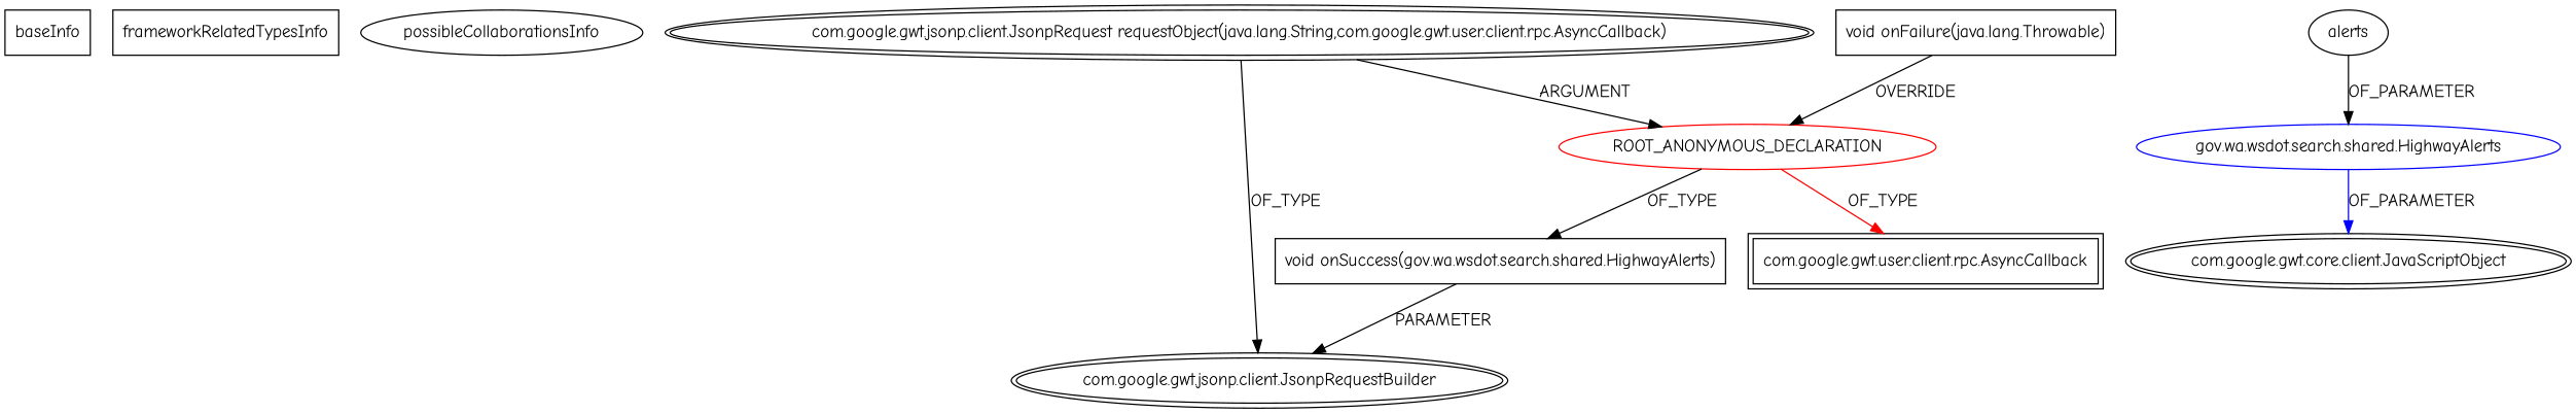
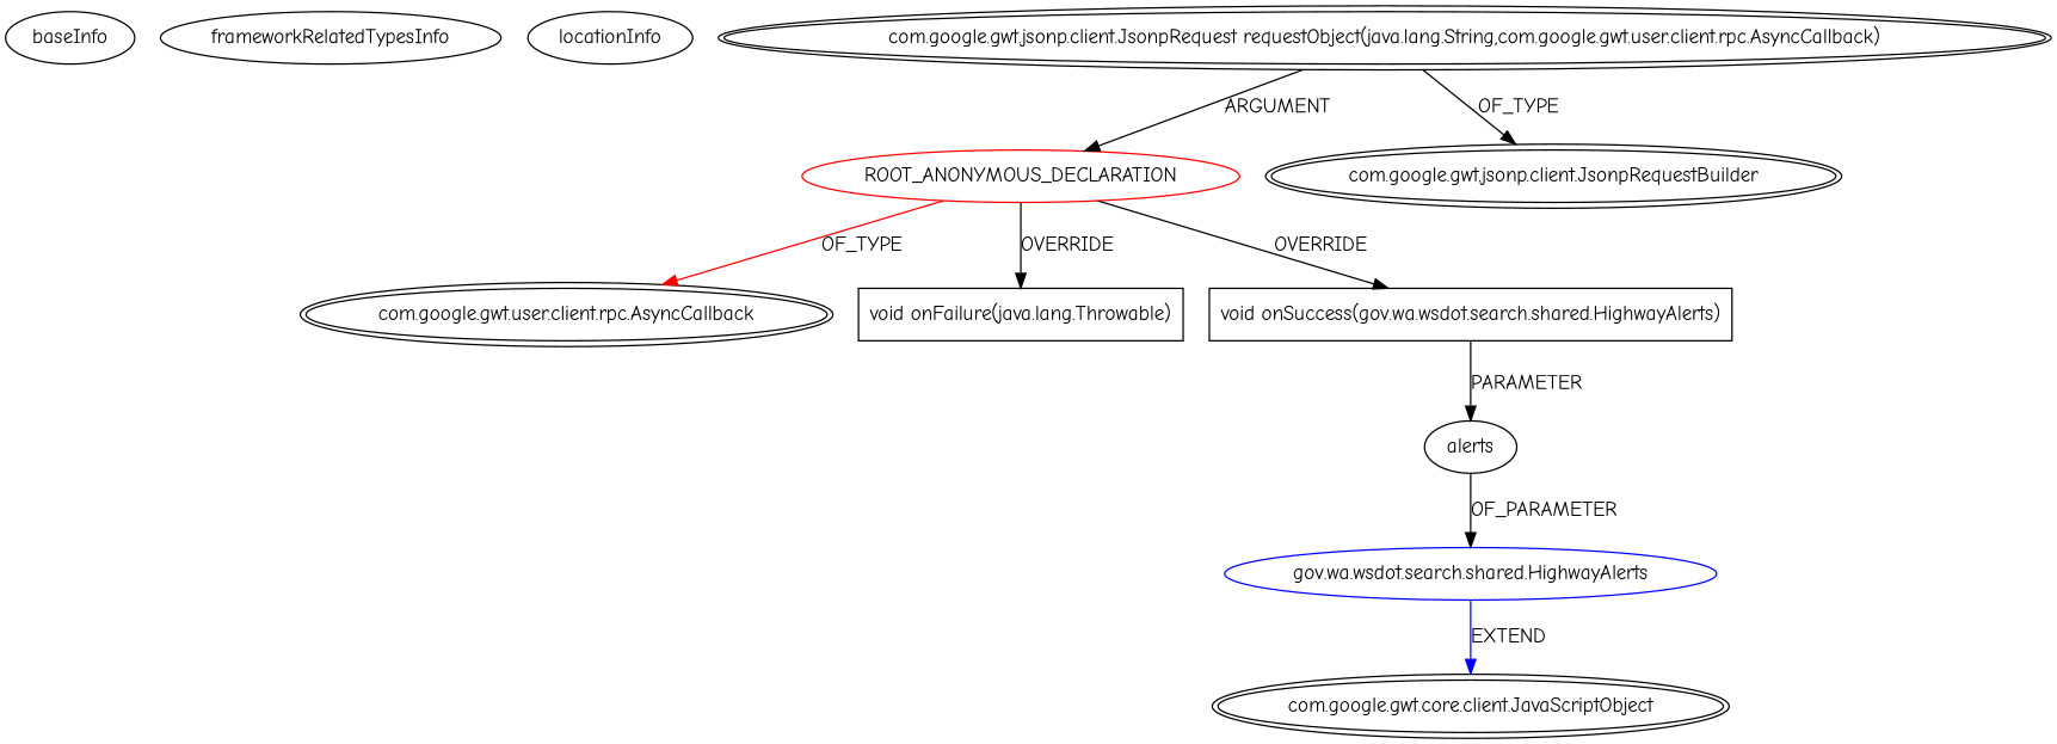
  digraph {
    fontname="Comic Neue"
    node [fontname="Comic Neue" isFrameworkType=false]
    edge [fontname="Comic Neue"]
-   baseInfo [category=extension_graph graphId=458 isAnonymous=true possibleRelation=true shape=box isFrameworkType=""]
-   frameworkRelatedTypesInfo [0="com.google.gwt.user.client.rpc.AsyncCallback" shape=box isFrameworkType=""]
-   possibleCollaborationsInfo [0="458~OVERRIDING_METHOD_DECLARATION-PARAMETER_DECLARATION-~com.google.gwt.user.client.rpc.AsyncCallback ~com.google.gwt.core.client.JavaScriptObject ~true~false" isFrameworkType=""]
+   baseInfo [category=extension_graph graphId=458 isAnonymous=true possibleRelation=true isFrameworkType=""]
+   frameworkRelatedTypesInfo [0="com.google.gwt.user.client.rpc.AsyncCallback" isFrameworkType=""]
+   locationInfo [contextSignature="void getHighwayAlertsData(java.lang.String,java.lang.String)" filePath="/WSDOT-WSDOT-Search-GWT/WSDOT-Search-GWT-master/src/gov/wa/wsdot/search/client/SearchWidget.java" graphId=458 projectName="WSDOT-WSDOT-Search-GWT" isFrameworkType=""]
    n5 [color=red label=ROOT_ANONYMOUS_DECLARATION vertexType=ROOT_ANONYMOUS_DECLARATION]
-   n6 [isFrameworkType=true label="com.google.gwt.user.client.rpc.AsyncCallback" peripheries=2 vertexType=FRAMEWORK_INTERFACE_TYPE shape=box]
+   n6 [isFrameworkType=true label="com.google.gwt.user.client.rpc.AsyncCallback" peripheries=2 vertexType=FRAMEWORK_INTERFACE_TYPE]
    n7 [label="void onFailure(java.lang.Throwable)" shape=box vertexType=OVERRIDING_METHOD_DECLARATION]
    n8 [label="void onSuccess(gov.wa.wsdot.search.shared.HighwayAlerts)" shape=box vertexType=OVERRIDING_METHOD_DECLARATION]
    n9 [label=alerts vertexType=PARAMETER_DECLARATION]
    n10 [isFrameworkType=true label="com.google.gwt.jsonp.client.JsonpRequest requestObject(java.lang.String,com.google.gwt.user.client.rpc.AsyncCallback)" peripheries=2 vertexType=OUTSIDE_CALL]
    n11 [isFrameworkType=true label="com.google.gwt.jsonp.client.JsonpRequestBuilder" peripheries=2 vertexType=FRAMEWORK_CLASS_TYPE]
    n12 [color=blue label="gov.wa.wsdot.search.shared.HighwayAlerts" vertexType=REFERENCE_CLIENT_CLASS_DECLARATION]
    n13 [isFrameworkType=true label="com.google.gwt.core.client.JavaScriptObject" peripheries=2 vertexType=FRAMEWORK_CLASS_TYPE]
    n5 -> n6 [color=red label=OF_TYPE]
-   n7 -> n5 [label=OVERRIDE]
-   n5 -> n8 [label=OF_TYPE]
-   n8 -> n11 [label=PARAMETER]
+   n5 -> n7 [label=OVERRIDE]
+   n5 -> n8 [label=OVERRIDE]
+   n8 -> n9 [label=PARAMETER]
    n9 -> n12 [label=OF_PARAMETER]
    n10 -> n5 [label=ARGUMENT]
    n10 -> n11 [label=OF_TYPE]
-   n12 -> n13 [color=blue label=OF_PARAMETER]
+   n12 -> n13 [color=blue label=EXTEND]
  }
